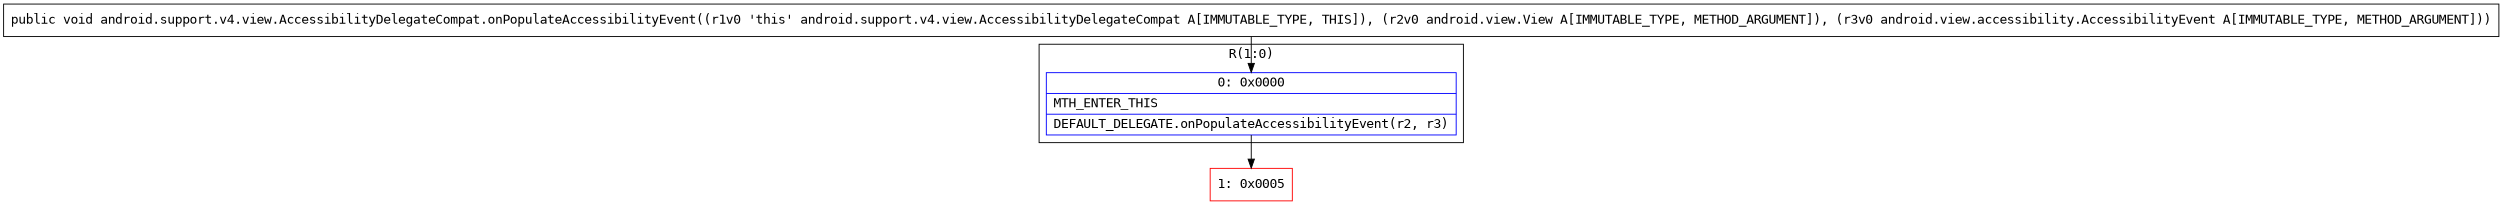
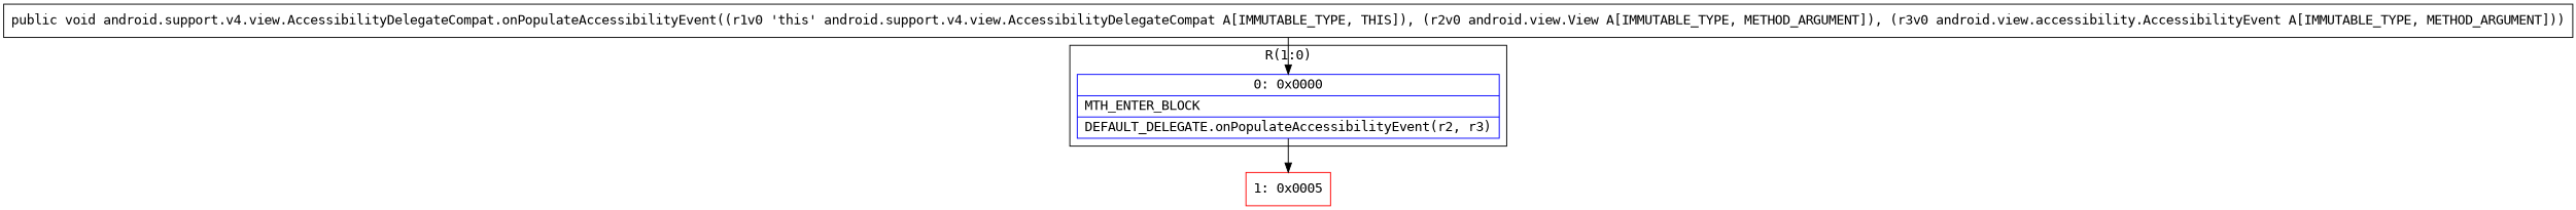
  digraph {
    fontname="DejaVu Sans Mono"
    node [shape=record fontname="DejaVu Sans Mono"]
    edge [fontname="DejaVu Sans Mono"]
-   n1 [color=blue label="{0\:\ 0x0000|MTH_ENTER_THIS\l|DEFAULT_DELEGATE.onPopulateAccessibilityEvent(r2, r3)\l}"]
+   n1 [color=blue label="{0\:\ 0x0000|MTH_ENTER_BLOCK\l|DEFAULT_DELEGATE.onPopulateAccessibilityEvent(r2, r3)\l}"]
    n2 [color=red label="{1\:\ 0x0005}"]
    n3 [label="{public void android.support.v4.view.AccessibilityDelegateCompat.onPopulateAccessibilityEvent((r1v0 'this' android.support.v4.view.AccessibilityDelegateCompat A[IMMUTABLE_TYPE, THIS]), (r2v0 android.view.View A[IMMUTABLE_TYPE, METHOD_ARGUMENT]), (r3v0 android.view.accessibility.AccessibilityEvent A[IMMUTABLE_TYPE, METHOD_ARGUMENT])) }"]
    subgraph cluster_1 {
      label="R(1:0)"
      n1
    }
    n1 -> n2
    n3 -> n1
  }
